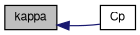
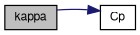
  digraph {
    rankdir=LR
    node [color=black fontname=FreeSans fontsize=10 shape=record]
    n1 [fillcolor=grey75 fontcolor=black height=0.2 label=kappa style=filled width=0.4]
    n2 [height=0.2 label=Cp width=0.4]
-   n1 -> n2 [color=midnightblue dir=back fontname=FreeSans fontsize=10 labelfontname=FreeSans labelfontsize=10 style=solid]
+   n2 -> n1 [color=midnightblue dir=back fontname=FreeSans fontsize=10 labelfontname=FreeSans labelfontsize=10 style=solid]
  }
